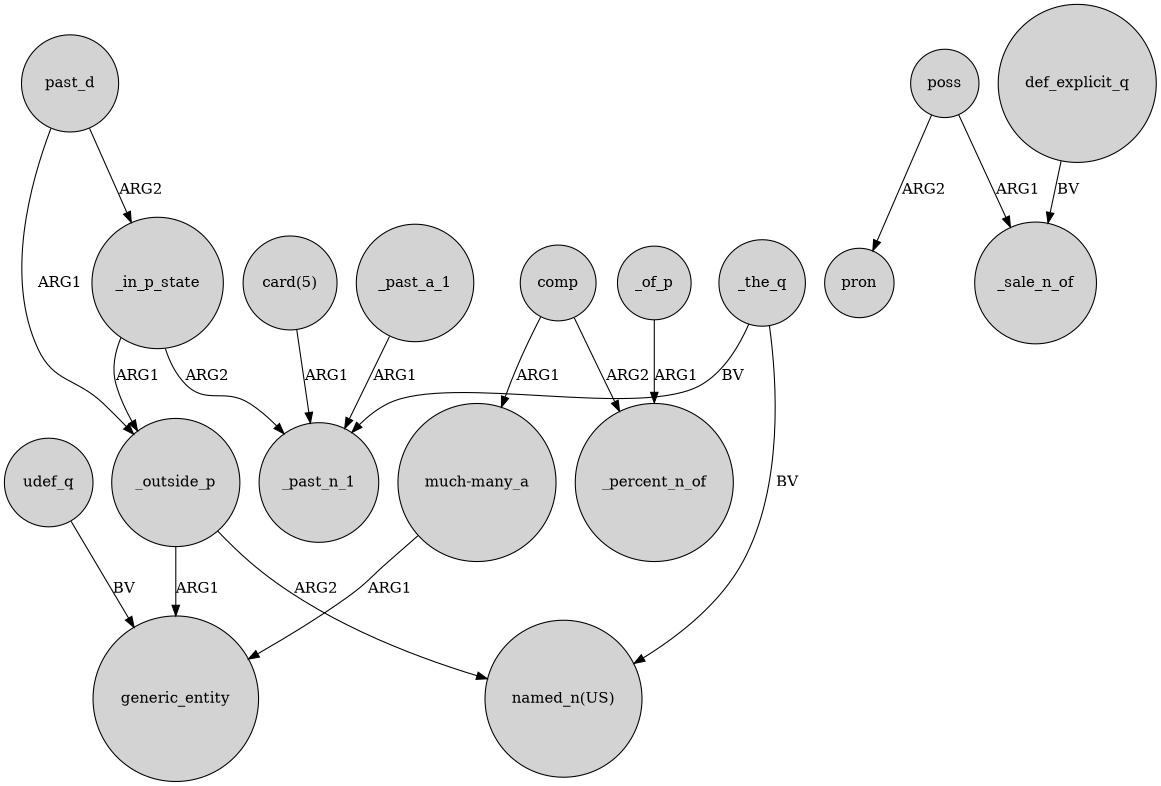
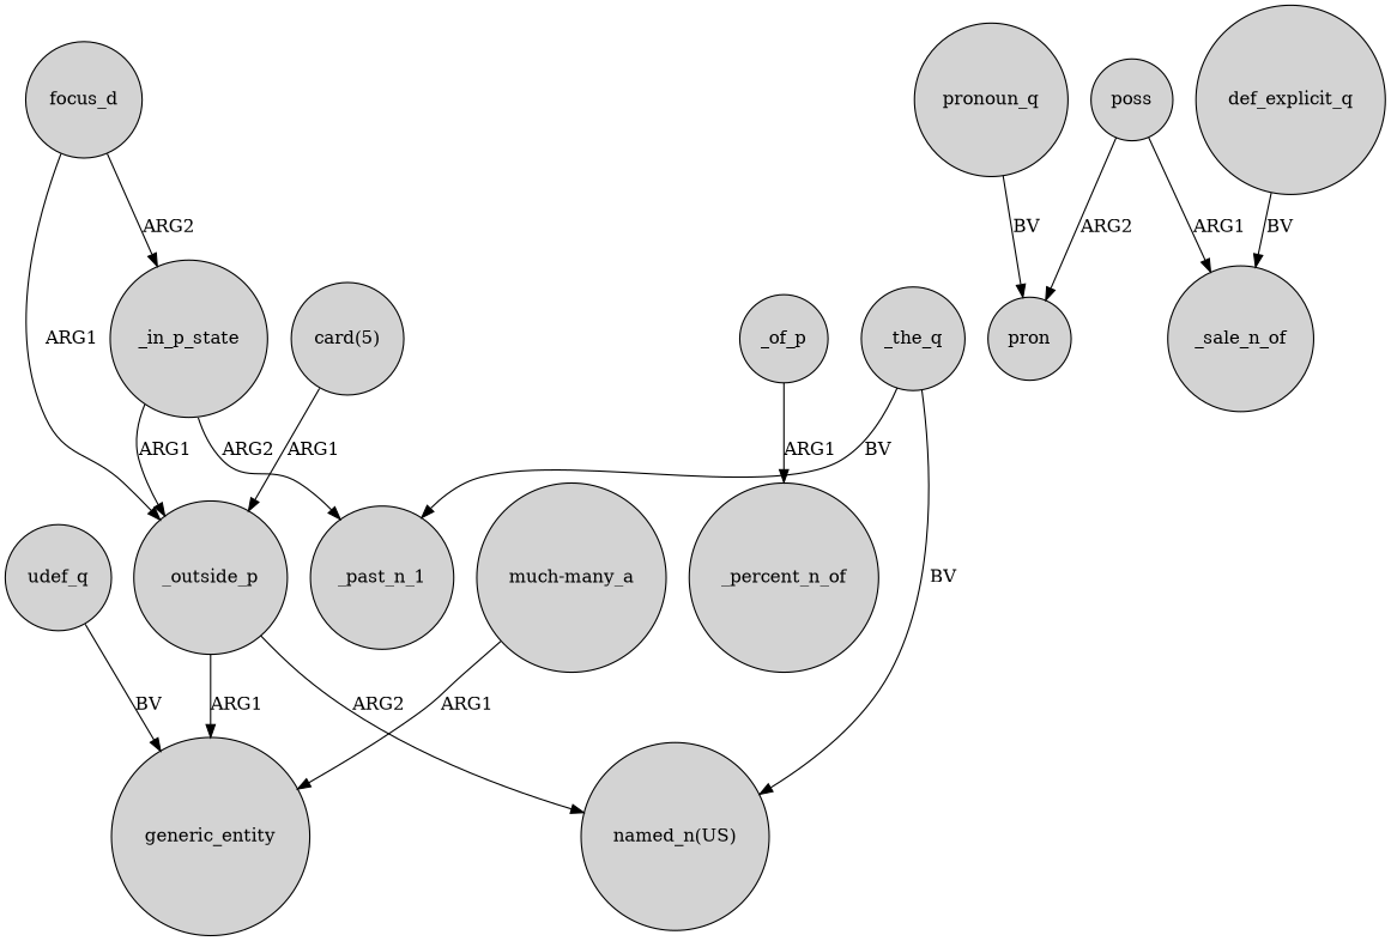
  digraph {
    node [shape=circle style=filled]
    udef_q
    generic_entity
    poss
    pron
    _sale_n_of
    n6 [label=_past_n_1]
    "card(5)"
    _outside_p
    "named_n(US)"
    "much-many_a"
-   comp
    _percent_n_of
-   focus_d [label=past_d]
+   focus_d
    _in_p_state
    def_explicit_q
    _of_p
    _the_q
-   _past_a_1
+   pronoun_q
    udef_q -> generic_entity [label=BV]
    poss -> pron [label=ARG2]
    poss -> _sale_n_of [label=ARG1]
-   "card(5)" -> n6 [label=ARG1]
+   "card(5)" -> _outside_p [label=ARG1]
    _outside_p -> generic_entity [label=ARG1]
    _outside_p -> "named_n(US)" [label=ARG2]
    "much-many_a" -> generic_entity [label=ARG1]
-   comp -> "much-many_a" [label=ARG1]
-   comp -> _percent_n_of [label=ARG2]
    focus_d -> _outside_p [label=ARG1]
    focus_d -> _in_p_state [label=ARG2]
    _in_p_state -> n6 [label=ARG2]
    _in_p_state -> _outside_p [label=ARG1]
    def_explicit_q -> _sale_n_of [label=BV]
    _of_p -> _percent_n_of [label=ARG1]
    _the_q -> n6 [label=BV]
    _the_q -> "named_n(US)" [label=BV]
-   _past_a_1 -> n6 [label=ARG1]
+   pronoun_q -> pron [label=BV]
  }
